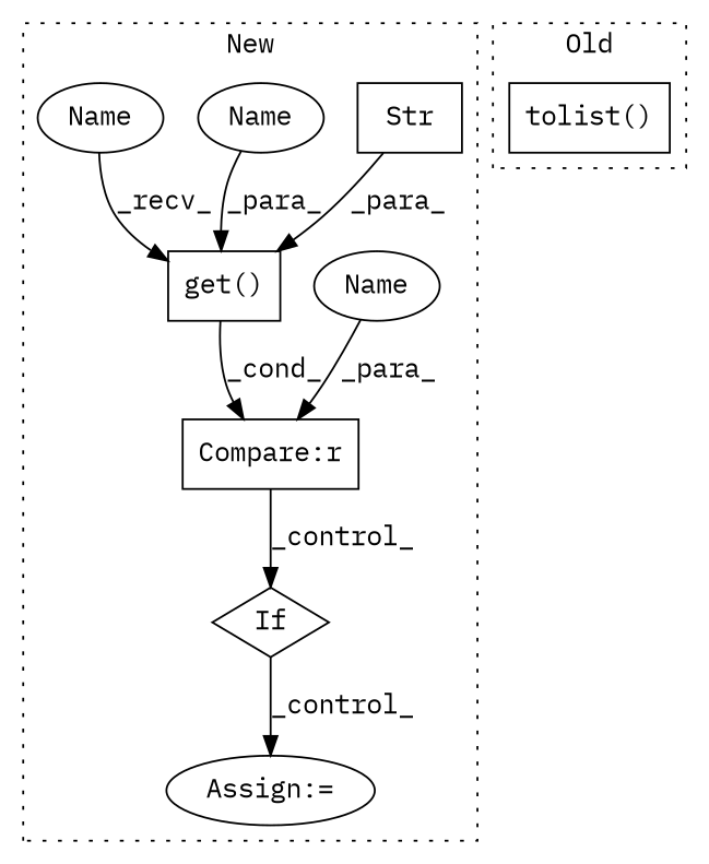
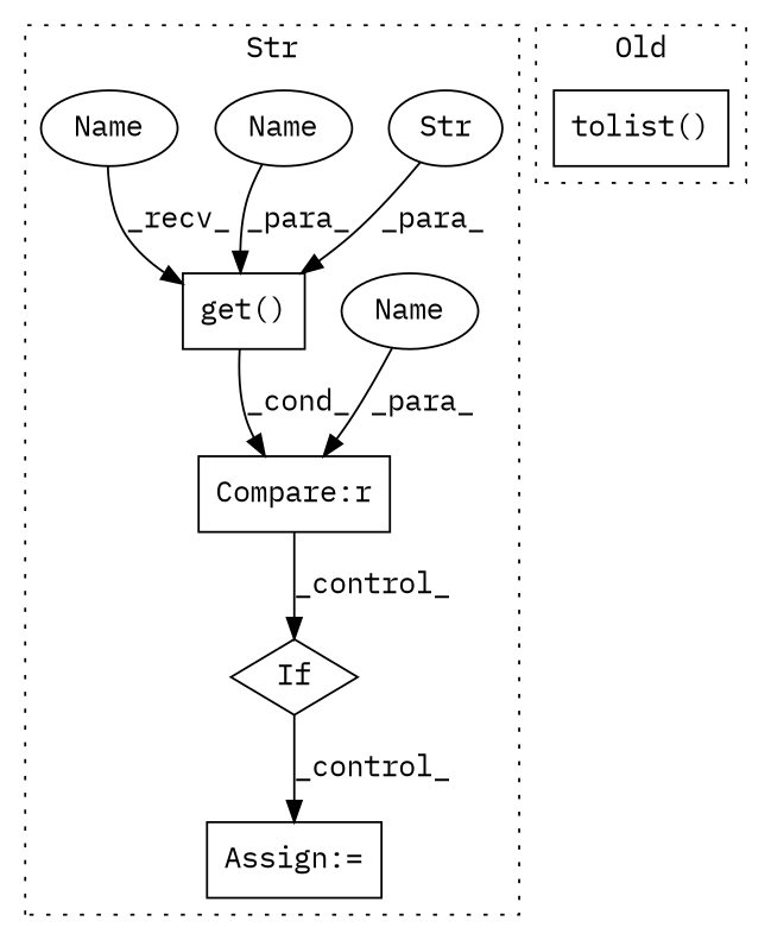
  digraph {
    fontname="IBM Plex Mono"
    node [a=87 fontname="IBM Plex Mono" l=3 shape=box]
    edge [fontname="IBM Plex Mono"]
    n1 [a=75 l="15,1" label="get()" s="1456,1495"]
    n2 [a=96 label=If s=1683 shape=diamond]
-   n3 [a=66 l=18 label=Str s=1471]
+   n3 [a=66 l=18 label=Str s=1471 shape=ellipse]
    n4 [a=40 l=40 label="Compare:r" s=1686]
-   n5 [a=68 label="Assign:=" s=1835 shape=ellipse]
+   n5 [a=68 label="Assign:=" s=1835]
    n6 [l=4 label=Name s=1491 shape=ellipse]
    n7 [l=4 label=Name s=1722 shape=ellipse]
    n8 [l=10 label=Name s=1456 shape=ellipse]
    n9 [a=75 l=25 label="tolist()" s=1879]
    subgraph cluster_1 {
-     label=New
+     label=Str
      style=dotted
      n1
      n2
      n3
      n4
      n5
      n6
      n7
      n8
    }
    subgraph cluster_2 {
      label=Old
      style=dotted
      n9
    }
    n1 -> n4 [label=_cond_]
    n2 -> n5 [label=_control_]
    n3 -> n1 [label=_para_]
    n4 -> n2 [label=_control_]
    n6 -> n1 [label=_para_]
    n7 -> n4 [label=_para_]
    n8 -> n1 [label=_recv_]
  }
